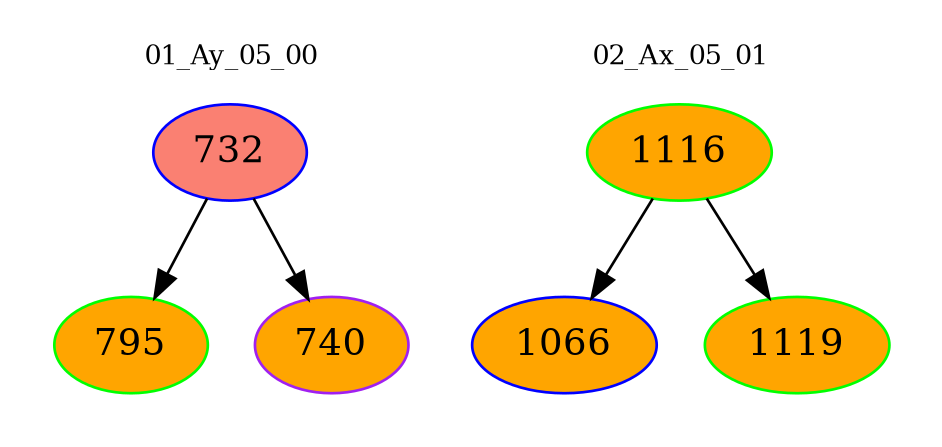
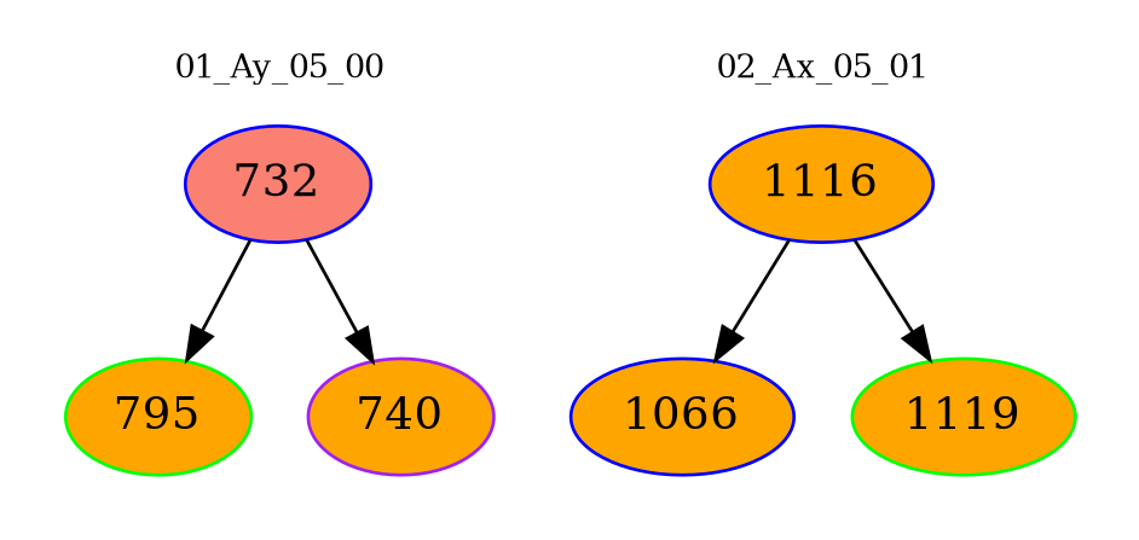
  digraph {
    node [color=blue fillcolor=orange style=filled]
    edge [color=black]
    n1 [fillcolor=salmon label=732]
    n2 [color=green label=795]
    n3 [color=purple label=740]
-   n4 [color=green label=1116]
+   n4 [label=1116]
    n5 [label=1066]
    n6 [color=green label=1119]
    subgraph cluster_1 {
      color=white
      fontsize=10
      label="01_Ay_05_00"
      n1
      n2
      n3
    }
    subgraph cluster_2 {
      color=white
      fontsize=10
      label="02_Ax_05_01"
      n4
      n5
      n6
    }
    n1 -> n2
    n1 -> n3
    n4 -> n5
    n4 -> n6
  }
